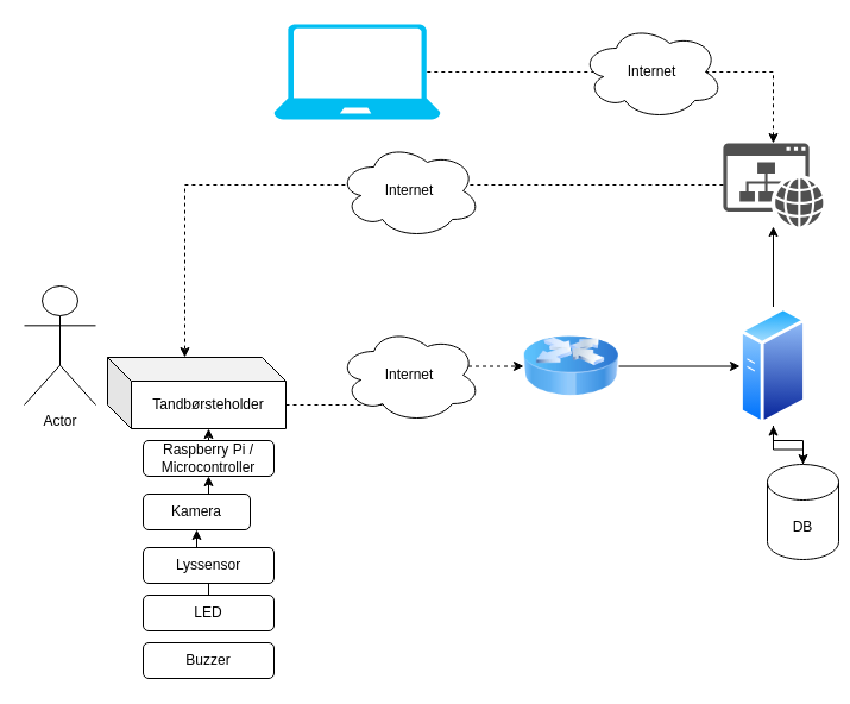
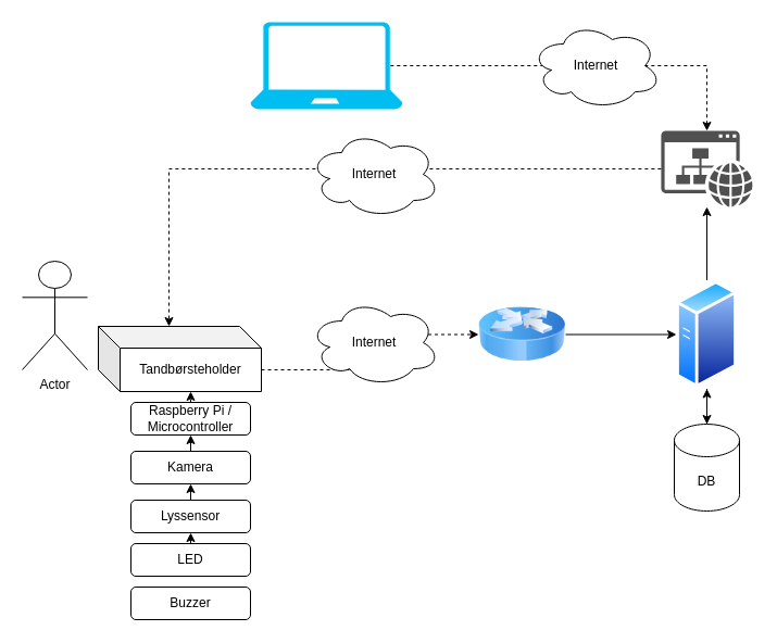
  <mxCell id="0" />
  <mxCell id="1" parent="0" />
  <mxCell id="2" style="edgeStyle=orthogonalEdgeStyle;rounded=0;orthogonalLoop=1;jettySize=auto;html=1;exitX=0.5;exitY=0;exitDx=0;exitDy=0;exitPerimeter=0;" edge="1" parent="1" source="3" target="11"><mxGeometry relative="1" as="geometry" /></mxCell>
- <mxCell id="3" value="DB" style="shape=cylinder3;whiteSpace=wrap;html=1;boundedLbl=1;backgroundOutline=1;size=15;" vertex="1" parent="1"><mxGeometry x="645" y="390" width="60" height="80" as="geometry" /></mxCell>
+ <mxCell id="3" value="DB" style="shape=cylinder3;whiteSpace=wrap;html=1;boundedLbl=1;backgroundOutline=1;size=15;" vertex="1" parent="1"><mxGeometry x="620" y="390" width="60" height="80" as="geometry" /></mxCell>
  <mxCell id="4" value="Actor" style="shape=umlActor;verticalLabelPosition=bottom;verticalAlign=top;html=1;outlineConnect=0;" vertex="1" parent="1"><mxGeometry x="20" y="240" width="60" height="100" as="geometry" /></mxCell>
  <mxCell id="5" style="edgeStyle=orthogonalEdgeStyle;rounded=0;orthogonalLoop=1;jettySize=auto;html=1;exitX=0;exitY=0;exitDx=150;exitDy=40;exitPerimeter=0;entryX=0;entryY=0.5;entryDx=0;entryDy=0;dashed=1;" edge="1" parent="1" source="6" target="14"><mxGeometry relative="1" as="geometry" /></mxCell>
  <mxCell id="6" value="Tandbørsteholder" style="shape=cube;whiteSpace=wrap;html=1;boundedLbl=1;backgroundOutline=1;darkOpacity=0.05;darkOpacity2=0.1;" vertex="1" parent="1"><mxGeometry x="90" y="300" width="150" height="60" as="geometry" /></mxCell>
  <mxCell id="7" style="edgeStyle=orthogonalEdgeStyle;rounded=0;orthogonalLoop=1;jettySize=auto;html=1;exitX=0.92;exitY=0.5;exitDx=0;exitDy=0;exitPerimeter=0;dashed=1;" edge="1" parent="1" source="8" target="12"><mxGeometry relative="1" as="geometry" /></mxCell>
  <mxCell id="8" value="" style="verticalLabelPosition=bottom;html=1;verticalAlign=top;align=center;strokeColor=none;fillColor=#00BEF2;shape=mxgraph.azure.laptop;pointerEvents=1;" vertex="1" parent="1"><mxGeometry x="230" y="20" width="140" height="80" as="geometry" /></mxCell>
  <mxCell id="9" style="edgeStyle=orthogonalEdgeStyle;rounded=0;orthogonalLoop=1;jettySize=auto;html=1;exitX=0.5;exitY=0;exitDx=0;exitDy=0;" edge="1" parent="1" source="11" target="12"><mxGeometry relative="1" as="geometry" /></mxCell>
  <mxCell id="10" style="edgeStyle=orthogonalEdgeStyle;rounded=0;orthogonalLoop=1;jettySize=auto;html=1;exitX=0.5;exitY=1;exitDx=0;exitDy=0;" edge="1" parent="1" source="11" target="3"><mxGeometry relative="1" as="geometry" /></mxCell>
  <mxCell id="11" value="" style="image;aspect=fixed;perimeter=ellipsePerimeter;html=1;align=center;shadow=0;dashed=0;spacingTop=3;image=img/lib/active_directory/generic_server.svg;" vertex="1" parent="1"><mxGeometry x="622" y="257.5" width="56" height="100" as="geometry" /></mxCell>
  <mxCell id="12" value="" style="sketch=0;pointerEvents=1;shadow=0;dashed=0;html=1;strokeColor=none;fillColor=#505050;labelPosition=center;verticalLabelPosition=bottom;verticalAlign=top;outlineConnect=0;align=center;shape=mxgraph.office.concepts.website;" vertex="1" parent="1"><mxGeometry x="607.9" y="120" width="84.2" height="70" as="geometry" /></mxCell>
  <mxCell id="13" value="" style="edgeStyle=orthogonalEdgeStyle;rounded=0;orthogonalLoop=1;jettySize=auto;html=1;" edge="1" parent="1" source="14" target="11"><mxGeometry relative="1" as="geometry" /></mxCell>
  <mxCell id="14" value="" style="image;html=1;image=img/lib/clip_art/networking/Router_Icon_128x128.png" vertex="1" parent="1"><mxGeometry x="440" y="275" width="80" height="65" as="geometry" /></mxCell>
  <mxCell id="15" value="Raspberry Pi / Microcontroller" style="rounded=1;whiteSpace=wrap;html=1;" vertex="1" parent="1"><mxGeometry x="120" y="370" width="110" height="30" as="geometry" /></mxCell>
  <mxCell id="16" style="edgeStyle=orthogonalEdgeStyle;rounded=0;orthogonalLoop=1;jettySize=auto;html=1;exitX=0.5;exitY=0;exitDx=0;exitDy=0;entryX=0;entryY=0;entryDx=85;entryDy=60;entryPerimeter=0;dashed=1;" edge="1" parent="1" source="15" target="6"><mxGeometry relative="1" as="geometry" /></mxCell>
  <mxCell id="17" style="edgeStyle=orthogonalEdgeStyle;rounded=0;orthogonalLoop=1;jettySize=auto;html=1;exitX=0.5;exitY=0;exitDx=0;exitDy=0;entryX=0.5;entryY=1;entryDx=0;entryDy=0;" edge="1" parent="1" source="18" target="15"><mxGeometry relative="1" as="geometry" /></mxCell>
- <mxCell id="18" value="Kamera" style="rounded=1;whiteSpace=wrap;html=1;" vertex="1" parent="1"><mxGeometry x="120" y="415" width="90" height="30" as="geometry" /></mxCell>
+ <mxCell id="18" value="Kamera" style="rounded=1;whiteSpace=wrap;html=1;" vertex="1" parent="1"><mxGeometry x="120" y="415" width="110" height="30" as="geometry" /></mxCell>
  <mxCell id="19" style="edgeStyle=orthogonalEdgeStyle;rounded=0;orthogonalLoop=1;jettySize=auto;html=1;exitX=0.5;exitY=0;exitDx=0;exitDy=0;entryX=0.5;entryY=1;entryDx=0;entryDy=0;" edge="1" parent="1" source="20" target="18"><mxGeometry relative="1" as="geometry" /></mxCell>
  <mxCell id="20" value="Lyssensor" style="rounded=1;whiteSpace=wrap;html=1;" vertex="1" parent="1"><mxGeometry x="120" y="460" width="110" height="30" as="geometry" /></mxCell>
- <mxCell id="21" style="edgeStyle=orthogonalEdgeStyle;rounded=0;orthogonalLoop=1;jettySize=auto;html=1;exitX=0.5;exitY=0;exitDx=0;exitDy=0;entryX=0.5;entryY=1;entryDx=0;entryDy=0;endArrow=none;" edge="1" parent="1" source="22" target="20"><mxGeometry relative="1" as="geometry" /></mxCell>
+ <mxCell id="21" style="edgeStyle=orthogonalEdgeStyle;rounded=0;orthogonalLoop=1;jettySize=auto;html=1;exitX=0.5;exitY=0;exitDx=0;exitDy=0;entryX=0.5;entryY=1;entryDx=0;entryDy=0;" edge="1" parent="1" source="22" target="20"><mxGeometry relative="1" as="geometry" /></mxCell>
  <mxCell id="22" value="LED" style="rounded=1;whiteSpace=wrap;html=1;" vertex="1" parent="1"><mxGeometry x="120" y="500" width="110" height="30" as="geometry" /></mxCell>
  <mxCell id="23" value="Buzzer" style="rounded=1;whiteSpace=wrap;html=1;" vertex="1" parent="1"><mxGeometry x="120" y="540" width="110" height="30" as="geometry" /></mxCell>
  <mxCell id="24" style="edgeStyle=orthogonalEdgeStyle;rounded=0;orthogonalLoop=1;jettySize=auto;html=1;entryX=0;entryY=0;entryDx=65;entryDy=0;entryPerimeter=0;dashed=1;" edge="1" parent="1" source="12" target="6"><mxGeometry relative="1" as="geometry" /></mxCell>
  <mxCell id="25" value="Internet" style="ellipse;shape=cloud;whiteSpace=wrap;html=1;" vertex="1" parent="1"><mxGeometry x="284" y="275" width="120" height="80" as="geometry" /></mxCell>
  <mxCell id="26" value="Internet" style="ellipse;shape=cloud;whiteSpace=wrap;html=1;" vertex="1" parent="1"><mxGeometry x="284" y="120" width="120" height="80" as="geometry" /></mxCell>
  <mxCell id="27" value="Internet" style="ellipse;shape=cloud;whiteSpace=wrap;html=1;" vertex="1" parent="1"><mxGeometry x="488" y="20" width="120" height="80" as="geometry" /></mxCell>
